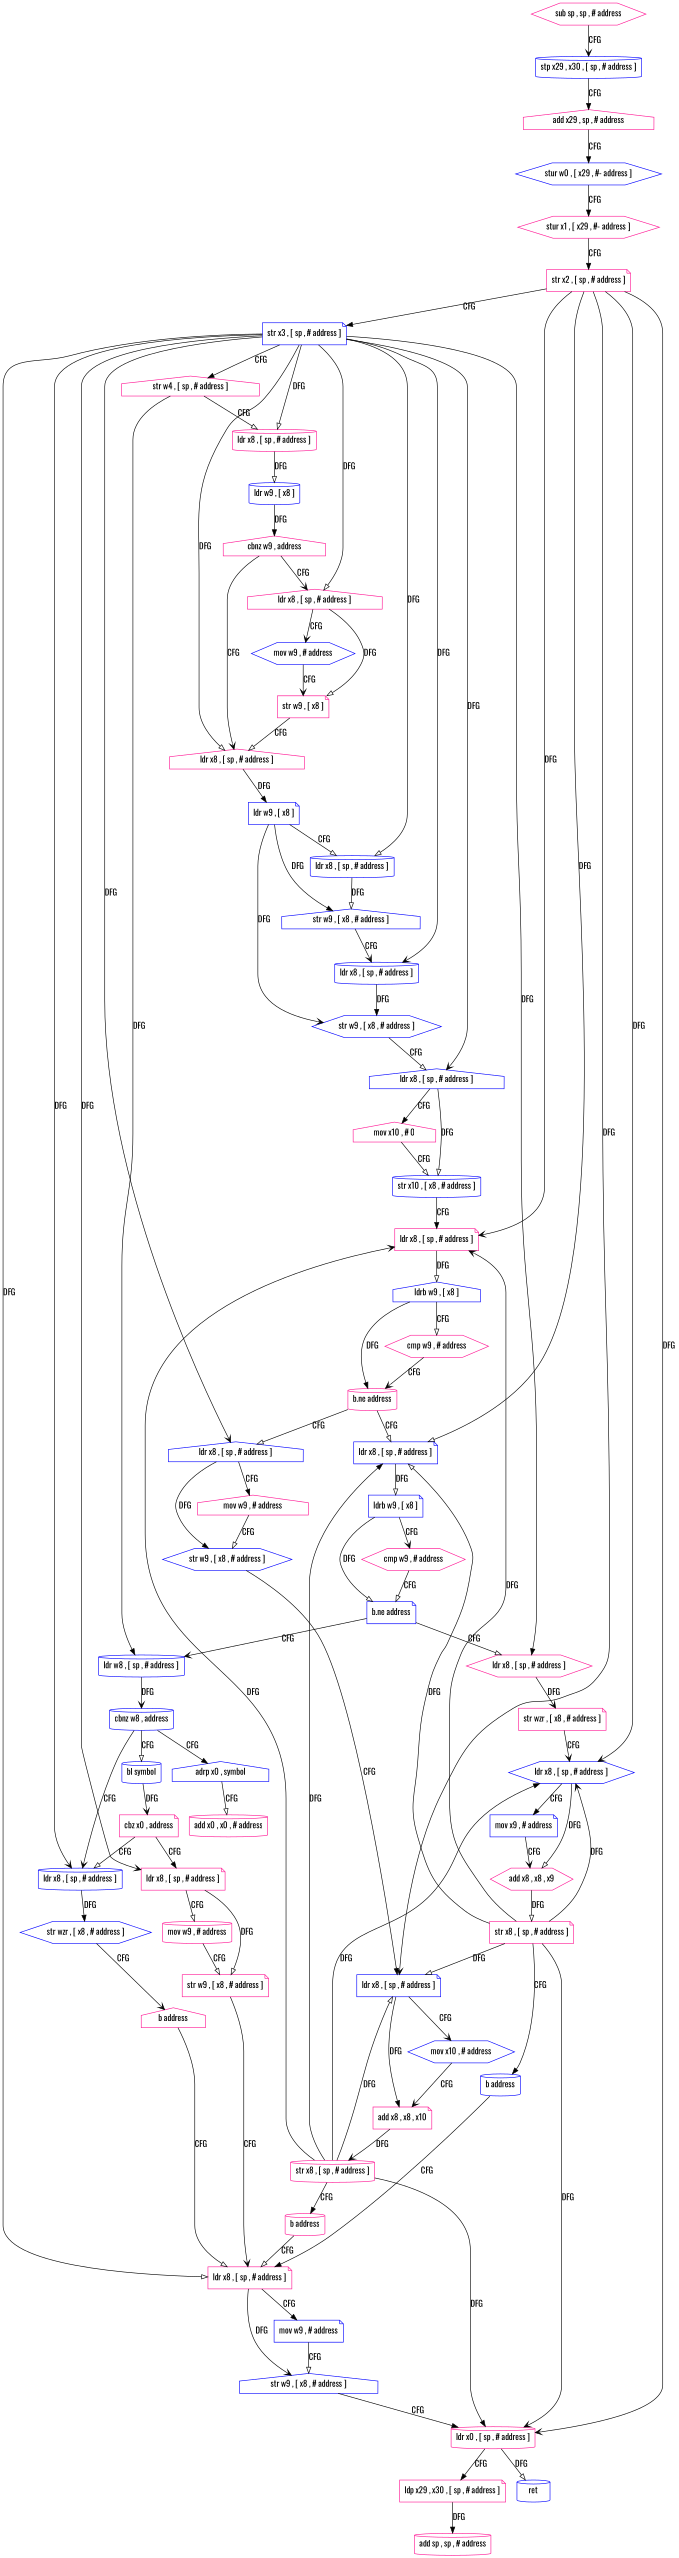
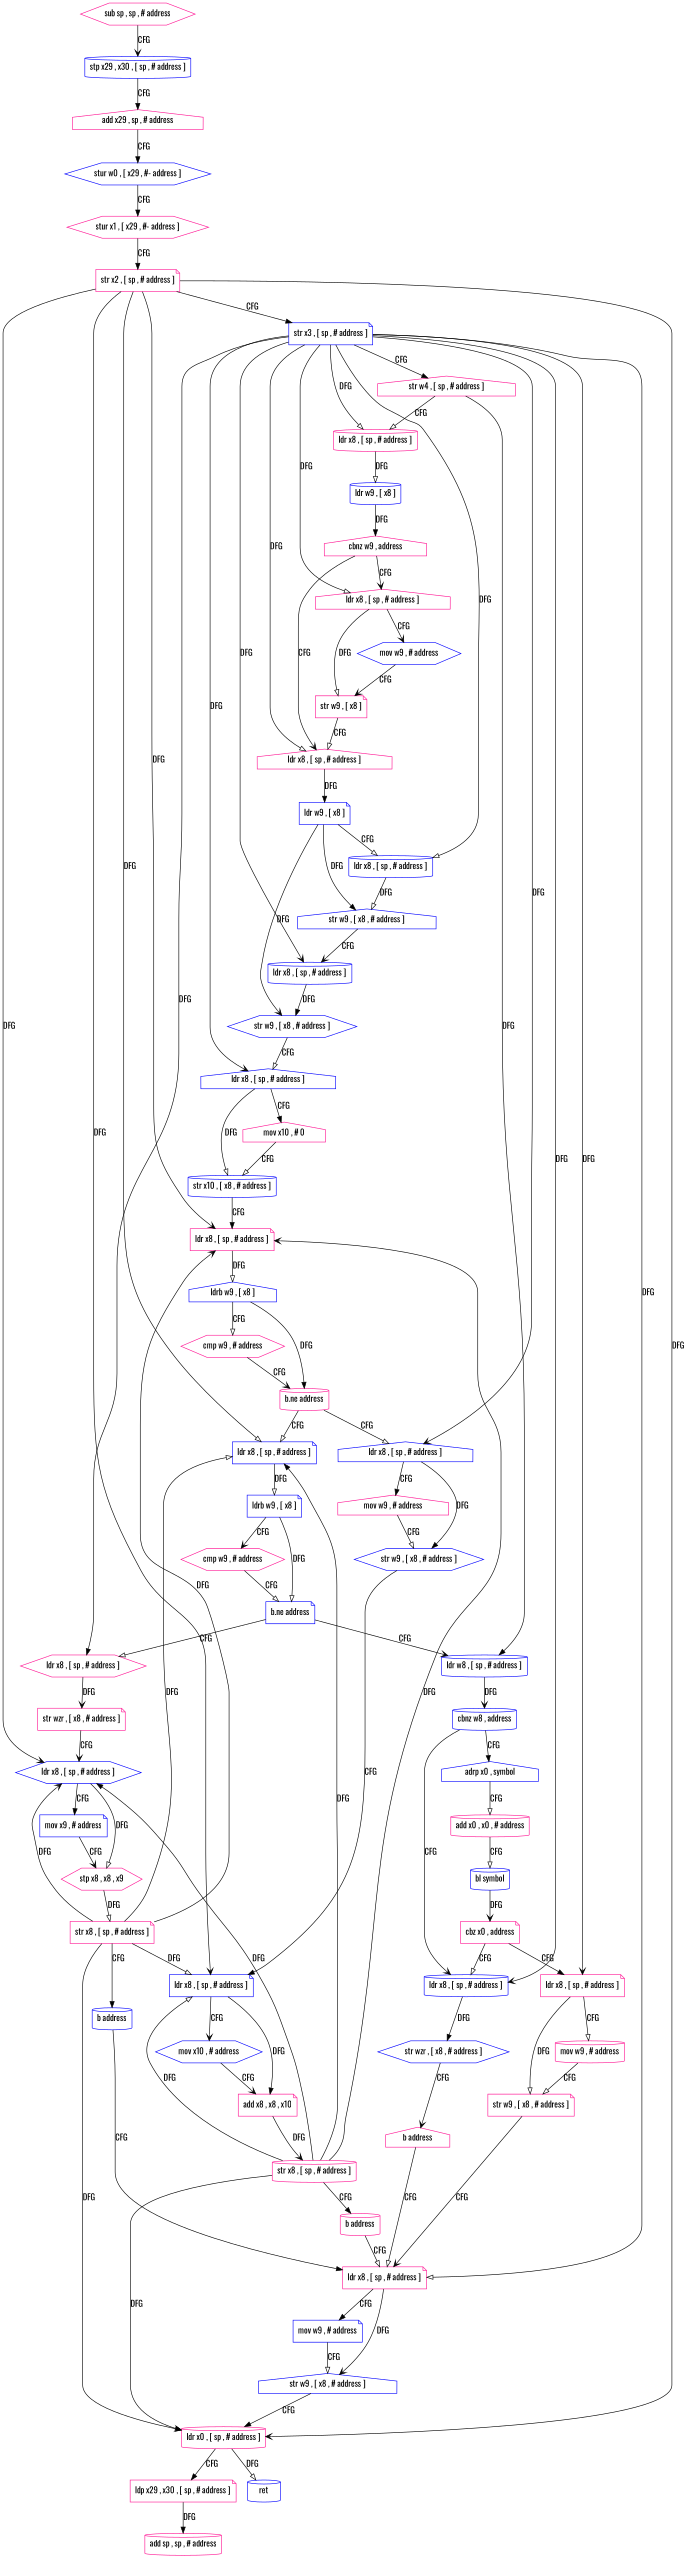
  digraph {
    fontname=Oswald
    node [color=deeppink fontname=Oswald shape=cylinder]
    edge [arrowhead=onormal fontname=Oswald]
    n1 [label="sub sp , sp , # address" shape=hexagon]
    n2 [color=blue label="stp x29 , x30 , [ sp , # address ]"]
    n3 [label="add x29 , sp , # address" shape=house]
    n4 [color=blue label="stur w0 , [ x29 , #- address ]" shape=hexagon]
    n5 [label="stur x1 , [ x29 , #- address ]" shape=hexagon]
    n6 [label="str x2 , [ sp , # address ]" shape=note]
    n7 [color=blue label="str x3 , [ sp , # address ]" shape=note]
    n8 [label="ldr x8 , [ sp , # address ]" shape=note]
    n9 [color=blue label="ldr x8 , [ sp , # address ]" shape=note]
    n10 [color=blue label="ldr x8 , [ sp , # address ]" shape=note]
    n11 [color=blue label="ldr x8 , [ sp , # address ]" shape=hexagon]
    n12 [label="ldr x0 , [ sp , # address ]"]
    n13 [label="str w4 , [ sp , # address ]" shape=house]
    n14 [label="ldr x8 , [ sp , # address ]"]
    n15 [label="ldr x8 , [ sp , # address ]" shape=house]
    n16 [label="ldr x8 , [ sp , # address ]" shape=house]
    n17 [color=blue label="ldr x8 , [ sp , # address ]"]
    n18 [color=blue label="ldr x8 , [ sp , # address ]"]
    n19 [color=blue label="ldr x8 , [ sp , # address ]" shape=house]
    n20 [color=blue label="ldr x8 , [ sp , # address ]" shape=house]
    n21 [label="ldr x8 , [ sp , # address ]" shape=hexagon]
    n22 [label="ldr x8 , [ sp , # address ]" shape=note]
    n23 [color=blue label="ldr x8 , [ sp , # address ]"]
    n24 [label="ldr x8 , [ sp , # address ]" shape=note]
    n25 [color=blue label="ldrb w9 , [ x8 ]" shape=house]
    n26 [color=blue label="ldrb w9 , [ x8 ]" shape=note]
    n27 [color=blue label="mov x10 , # address" shape=hexagon]
    n28 [label="add x8 , x8 , x10" shape=note]
    n29 [color=blue label="mov x9 , # address" shape=note]
-   n30 [label="add x8 , x8 , x9" shape=hexagon]
+   n30 [label="stp x8 , x8 , x9" shape=hexagon]
    n31 [label="ldp x29 , x30 , [ sp , # address ]" shape=note]
    n32 [color=blue label=ret]
    n33 [color=blue label="ldr w8 , [ sp , # address ]"]
    n34 [color=blue label="ldr w9 , [ x8 ]"]
    n35 [color=blue label="ldr w9 , [ x8 ]" shape=note]
    n36 [color=blue label="mov w9 , # address" shape=hexagon]
    n37 [label="str w9 , [ x8 ]" shape=note]
    n38 [color=blue label="str w9 , [ x8 , # address ]" shape=house]
    n39 [color=blue label="str w9 , [ x8 , # address ]" shape=hexagon]
    n40 [label="mov x10 , # 0" shape=house]
    n41 [color=blue label="str x10 , [ x8 , # address ]"]
    n42 [label="mov w9 , # address" shape=house]
    n43 [color=blue label="str w9 , [ x8 , # address ]" shape=hexagon]
    n44 [label="str wzr , [ x8 , # address ]" shape=note]
    n45 [color=blue label="mov w9 , # address" shape=note]
    n46 [color=blue label="str w9 , [ x8 , # address ]" shape=house]
    n47 [color=blue label="str wzr , [ x8 , # address ]" shape=hexagon]
    n48 [label="mov w9 , # address"]
    n49 [label="str w9 , [ x8 , # address ]" shape=note]
    n50 [color=blue label="cbnz w8 , address"]
    n51 [label="cbnz w9 , address" shape=house]
    n52 [label="cmp w9 , # address" shape=hexagon]
    n53 [label="b.ne address"]
    n54 [label="cmp w9 , # address" shape=hexagon]
    n55 [color=blue label="b.ne address" shape=note]
    n56 [color=blue label="adrp x0 , symbol" shape=house]
    n57 [label="str x8 , [ sp , # address ]"]
    n58 [label="b address"]
    n59 [label="add x0 , x0 , # address"]
    n60 [label="b address" shape=house]
    n61 [color=blue label="bl symbol"]
    n62 [label="str x8 , [ sp , # address ]" shape=note]
    n63 [color=blue label="b address"]
    n64 [label="add sp , sp , # address"]
    n65 [label="cbz x0 , address" shape=note]
    n1 -> n2 [arrowhead=vee label=CFG]
    n2 -> n3 [arrowhead=normal label=CFG]
    n3 -> n4 [arrowhead=normal label=CFG]
    n4 -> n5 [arrowhead=normal label=CFG]
    n5 -> n6 [arrowhead=normal label=CFG]
    n6 -> n7 [arrowhead=normal label=CFG]
    n6 -> n8 [arrowhead=vee label=DFG]
    n6 -> n9 [label=DFG]
    n6 -> n10 [arrowhead=vee label=DFG]
    n6 -> n11 [arrowhead=vee label=DFG]
    n6 -> n12 [arrowhead=vee label=DFG]
    n7 -> n13 [arrowhead=normal label=CFG]
    n7 -> n14 [label=DFG]
    n7 -> n15 [label=DFG]
    n7 -> n16 [label=DFG]
    n7 -> n17 [label=DFG]
    n7 -> n18 [arrowhead=vee label=DFG]
    n7 -> n19 [arrowhead=vee label=DFG]
    n7 -> n20 [arrowhead=vee label=DFG]
    n7 -> n21 [arrowhead=normal label=DFG]
    n7 -> n22 [label=DFG]
    n7 -> n23 [arrowhead=vee label=DFG]
    n7 -> n24 [arrowhead=vee label=DFG]
    n8 -> n25 [label=DFG]
    n9 -> n26 [label=DFG]
    n10 -> n27 [arrowhead=vee label=CFG]
    n10 -> n28 [arrowhead=normal label=DFG]
    n11 -> n29 [arrowhead=normal label=CFG]
    n11 -> n30 [label=DFG]
    n12 -> n31 [arrowhead=normal label=CFG]
    n12 -> n32 [label=DFG]
    n13 -> n14 [label=CFG]
    n13 -> n33 [arrowhead=normal label=DFG]
    n14 -> n34 [label=DFG]
    n15 -> n35 [arrowhead=normal label=DFG]
    n16 -> n36 [arrowhead=vee label=CFG]
    n16 -> n37 [label=DFG]
    n17 -> n38 [label=DFG]
    n18 -> n39 [arrowhead=normal label=DFG]
    n19 -> n40 [arrowhead=normal label=CFG]
    n19 -> n41 [label=DFG]
    n20 -> n42 [arrowhead=normal label=CFG]
    n20 -> n43 [arrowhead=normal label=DFG]
    n21 -> n44 [arrowhead=vee label=DFG]
    n22 -> n45 [arrowhead=normal label=CFG]
    n22 -> n46 [arrowhead=vee label=DFG]
    n23 -> n47 [arrowhead=normal label=DFG]
    n24 -> n48 [label=CFG]
    n24 -> n49 [label=DFG]
    n25 -> n52 [label=CFG]
    n25 -> n53 [arrowhead=normal label=DFG]
    n26 -> n54 [arrowhead=vee label=CFG]
    n26 -> n55 [label=DFG]
    n27 -> n28 [arrowhead=vee label=CFG]
    n28 -> n57 [arrowhead=vee label=DFG]
    n29 -> n30 [arrowhead=vee label=CFG]
    n30 -> n62 [label=DFG]
    n31 -> n64 [arrowhead=normal label=DFG]
    n33 -> n50 [arrowhead=vee label=DFG]
    n34 -> n51 [arrowhead=normal label=DFG]
    n35 -> n17 [label=CFG]
    n35 -> n38 [arrowhead=normal label=DFG]
    n35 -> n39 [arrowhead=vee label=DFG]
    n36 -> n37 [arrowhead=vee label=CFG]
    n37 -> n15 [label=CFG]
    n38 -> n18 [arrowhead=vee label=CFG]
    n39 -> n19 [label=CFG]
    n40 -> n41 [label=CFG]
    n41 -> n8 [arrowhead=normal label=CFG]
    n42 -> n43 [label=CFG]
    n43 -> n10 [arrowhead=normal label=CFG]
    n44 -> n11 [arrowhead=vee label=CFG]
    n45 -> n46 [label=CFG]
    n46 -> n12 [arrowhead=normal label=CFG]
    n47 -> n60 [arrowhead=vee label=CFG]
    n48 -> n49 [label=CFG]
    n49 -> n22 [arrowhead=vee label=CFG]
    n50 -> n23 [arrowhead=vee label=CFG]
    n50 -> n56 [arrowhead=normal label=CFG]
    n51 -> n15 [arrowhead=vee label=CFG]
    n51 -> n16 [arrowhead=vee label=CFG]
    n52 -> n53 [arrowhead=vee label=CFG]
    n53 -> n9 [label=CFG]
    n53 -> n20 [label=CFG]
    n54 -> n55 [label=CFG]
    n55 -> n21 [label=CFG]
    n55 -> n33 [arrowhead=vee label=CFG]
    n56 -> n59 [label=CFG]
    n57 -> n8 [arrowhead=vee label=DFG]
    n57 -> n9 [arrowhead=normal label=DFG]
    n57 -> n10 [label=DFG]
    n57 -> n11 [arrowhead=normal label=DFG]
    n57 -> n12 [arrowhead=normal label=DFG]
    n57 -> n58 [arrowhead=normal label=CFG]
    n58 -> n22 [label=CFG]
-   n50 -> n61 [label=CFG]
+   n59 -> n61 [label=CFG]
    n60 -> n22 [label=CFG]
    n61 -> n65 [arrowhead=vee label=DFG]
    n62 -> n8 [arrowhead=vee label=DFG]
    n62 -> n9 [label=DFG]
    n62 -> n10 [label=DFG]
    n62 -> n11 [arrowhead=vee label=DFG]
    n62 -> n12 [arrowhead=vee label=DFG]
    n62 -> n63 [arrowhead=normal label=CFG]
    n63 -> n22 [arrowhead=normal label=CFG]
    n65 -> n23 [label=CFG]
    n65 -> n24 [arrowhead=normal label=CFG]
  }
